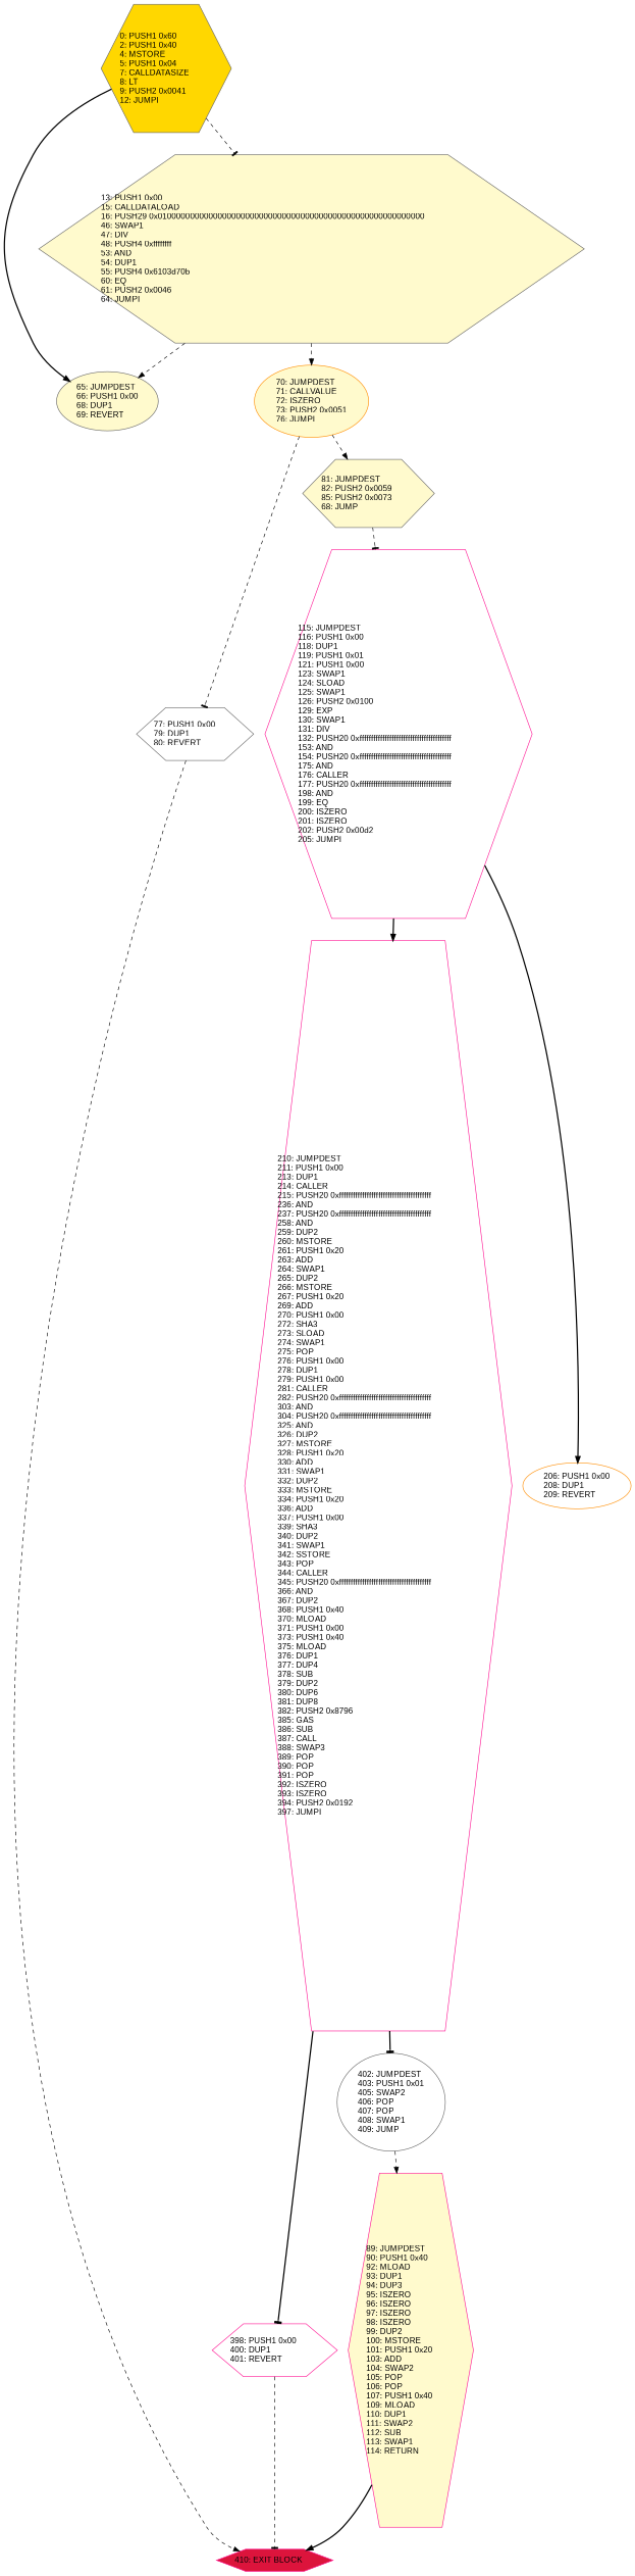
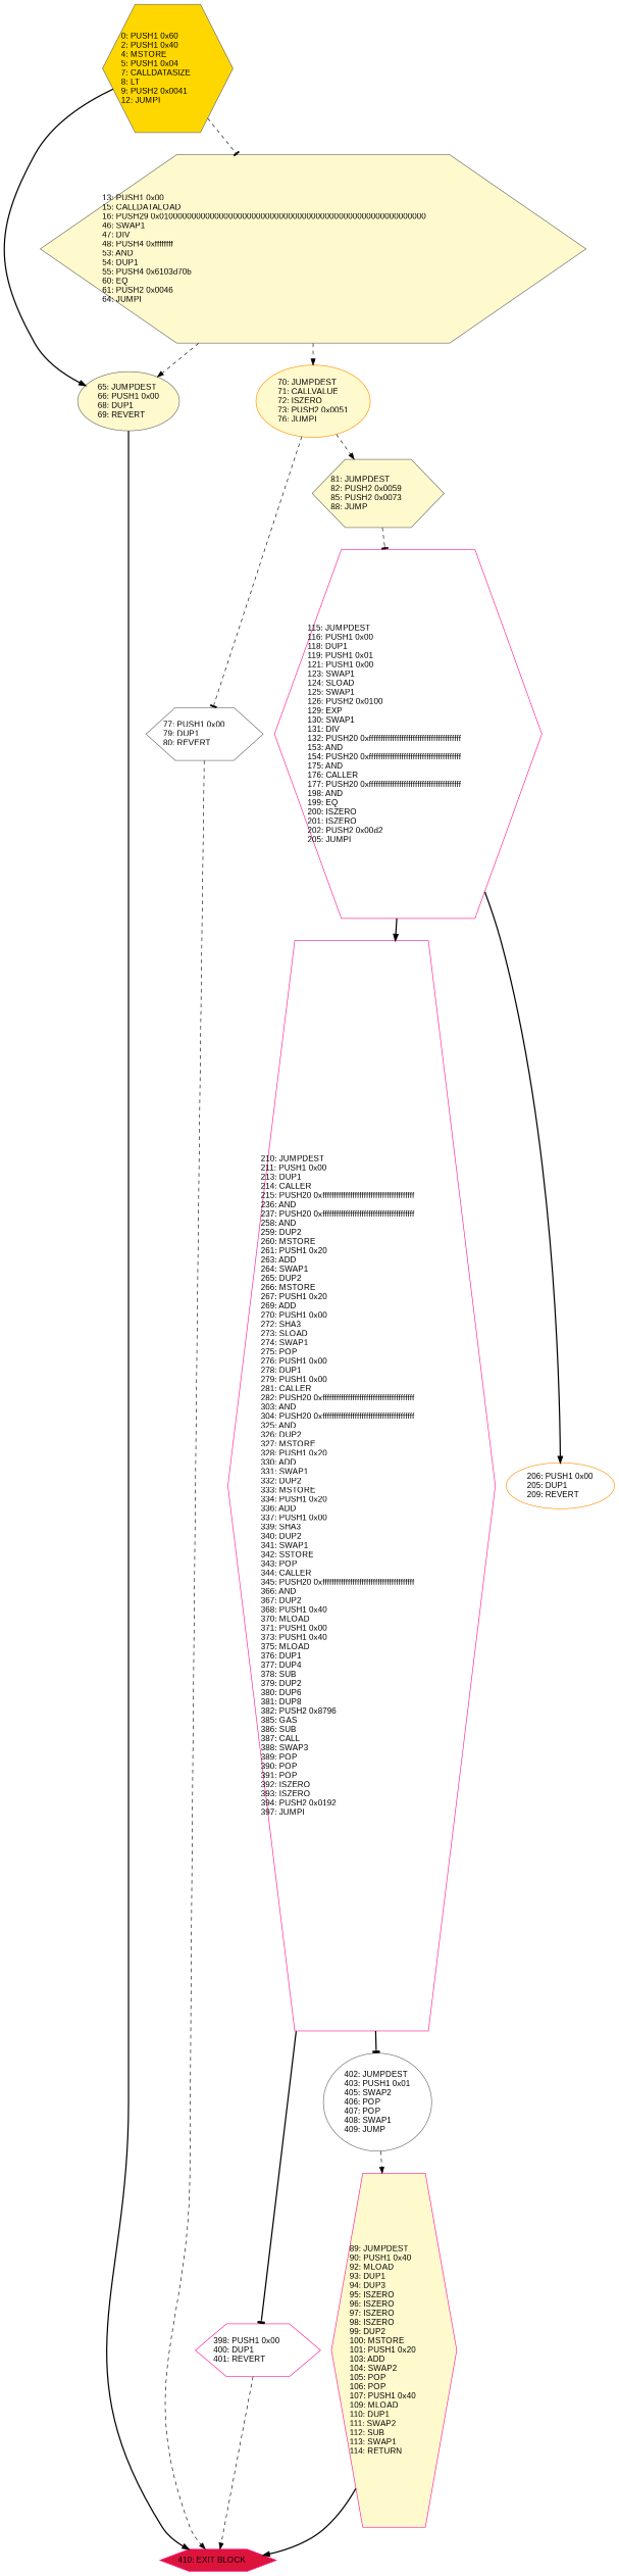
  digraph {
    rankdir=UD
    node [color=gray40 fillcolor=white fontcolor=black fontname=arial shape=hexagon style=filled]
    edge [arrowhead=normal style=dashed]
    n1 [fillcolor=lemonchiffon label="13: PUSH1 0x00\l15: CALLDATALOAD\l16: PUSH29 0x0100000000000000000000000000000000000000000000000000000000\l46: SWAP1\l47: DIV\l48: PUSH4 0xffffffff\l53: AND\l54: DUP1\l55: PUSH4 0x6103d70b\l60: EQ\l61: PUSH2 0x0046\l64: JUMPI\l"]
    n2 [fillcolor=lemonchiffon label="65: JUMPDEST\l66: PUSH1 0x00\l68: DUP1\l69: REVERT\l" shape=ellipse]
    n3 [color=darkorange fillcolor=lemonchiffon label="70: JUMPDEST\l71: CALLVALUE\l72: ISZERO\l73: PUSH2 0x0051\l76: JUMPI\l" shape=ellipse]
    n4 [color=deeppink fillcolor=crimson label="410: EXIT BLOCK\l"]
    n5 [label="77: PUSH1 0x00\l79: DUP1\l80: REVERT\l"]
-   n6 [fillcolor=lemonchiffon label="81: JUMPDEST\l82: PUSH2 0x0059\l85: PUSH2 0x0073\l68: JUMP\l"]
+   n6 [fillcolor=lemonchiffon label="81: JUMPDEST\l82: PUSH2 0x0059\l85: PUSH2 0x0073\l88: JUMP\l"]
    n7 [color=deeppink fillcolor=lemonchiffon label="89: JUMPDEST\l90: PUSH1 0x40\l92: MLOAD\l93: DUP1\l94: DUP3\l95: ISZERO\l96: ISZERO\l97: ISZERO\l98: ISZERO\l99: DUP2\l100: MSTORE\l101: PUSH1 0x20\l103: ADD\l104: SWAP2\l105: POP\l106: POP\l107: PUSH1 0x40\l109: MLOAD\l110: DUP1\l111: SWAP2\l112: SUB\l113: SWAP1\l114: RETURN\l"]
    n8 [color=deeppink label="210: JUMPDEST\l211: PUSH1 0x00\l213: DUP1\l214: CALLER\l215: PUSH20 0xffffffffffffffffffffffffffffffffffffffff\l236: AND\l237: PUSH20 0xffffffffffffffffffffffffffffffffffffffff\l258: AND\l259: DUP2\l260: MSTORE\l261: PUSH1 0x20\l263: ADD\l264: SWAP1\l265: DUP2\l266: MSTORE\l267: PUSH1 0x20\l269: ADD\l270: PUSH1 0x00\l272: SHA3\l273: SLOAD\l274: SWAP1\l275: POP\l276: PUSH1 0x00\l278: DUP1\l279: PUSH1 0x00\l281: CALLER\l282: PUSH20 0xffffffffffffffffffffffffffffffffffffffff\l303: AND\l304: PUSH20 0xffffffffffffffffffffffffffffffffffffffff\l325: AND\l326: DUP2\l327: MSTORE\l328: PUSH1 0x20\l330: ADD\l331: SWAP1\l332: DUP2\l333: MSTORE\l334: PUSH1 0x20\l336: ADD\l337: PUSH1 0x00\l339: SHA3\l340: DUP2\l341: SWAP1\l342: SSTORE\l343: POP\l344: CALLER\l345: PUSH20 0xffffffffffffffffffffffffffffffffffffffff\l366: AND\l367: DUP2\l368: PUSH1 0x40\l370: MLOAD\l371: PUSH1 0x00\l373: PUSH1 0x40\l375: MLOAD\l376: DUP1\l377: DUP4\l378: SUB\l379: DUP2\l380: DUP6\l381: DUP8\l382: PUSH2 0x8796\l385: GAS\l386: SUB\l387: CALL\l388: SWAP3\l389: POP\l390: POP\l391: POP\l392: ISZERO\l393: ISZERO\l394: PUSH2 0x0192\l397: JUMPI\l"]
    n9 [color=deeppink label="398: PUSH1 0x00\l400: DUP1\l401: REVERT\l"]
    n10 [label="402: JUMPDEST\l403: PUSH1 0x01\l405: SWAP2\l406: POP\l407: POP\l408: SWAP1\l409: JUMP\l" shape=ellipse]
-   n11 [color=darkorange label="206: PUSH1 0x00\l208: DUP1\l209: REVERT\l" shape=ellipse]
+   n11 [color=darkorange label="206: PUSH1 0x00\l205: DUP1\l209: REVERT\l" shape=ellipse]
    n12 [color=deeppink label="115: JUMPDEST\l116: PUSH1 0x00\l118: DUP1\l119: PUSH1 0x01\l121: PUSH1 0x00\l123: SWAP1\l124: SLOAD\l125: SWAP1\l126: PUSH2 0x0100\l129: EXP\l130: SWAP1\l131: DIV\l132: PUSH20 0xffffffffffffffffffffffffffffffffffffffff\l153: AND\l154: PUSH20 0xffffffffffffffffffffffffffffffffffffffff\l175: AND\l176: CALLER\l177: PUSH20 0xffffffffffffffffffffffffffffffffffffffff\l198: AND\l199: EQ\l200: ISZERO\l201: ISZERO\l202: PUSH2 0x00d2\l205: JUMPI\l"]
    n13 [fillcolor=gold label="0: PUSH1 0x60\l2: PUSH1 0x40\l4: MSTORE\l5: PUSH1 0x04\l7: CALLDATASIZE\l8: LT\l9: PUSH2 0x0041\l12: JUMPI\l"]
    n1 -> n2
    n1 -> n3
+   n2 -> n4 [style=bold]
    n3 -> n5 [arrowhead=tee]
    n3 -> n6
    n5 -> n4
    n6 -> n12 [arrowhead=tee]
    n7 -> n4 [style=bold]
    n8 -> n9 [arrowhead=tee style=bold]
    n8 -> n10 [arrowhead=tee style=bold]
-   n9 -> n4 [arrowhead=tee]
+   n9 -> n4
    n10 -> n7
    n12 -> n8 [style=bold]
    n12 -> n11 [style=bold]
    n13 -> n1 [arrowhead=tee]
    n13 -> n2 [style=bold]
  }
